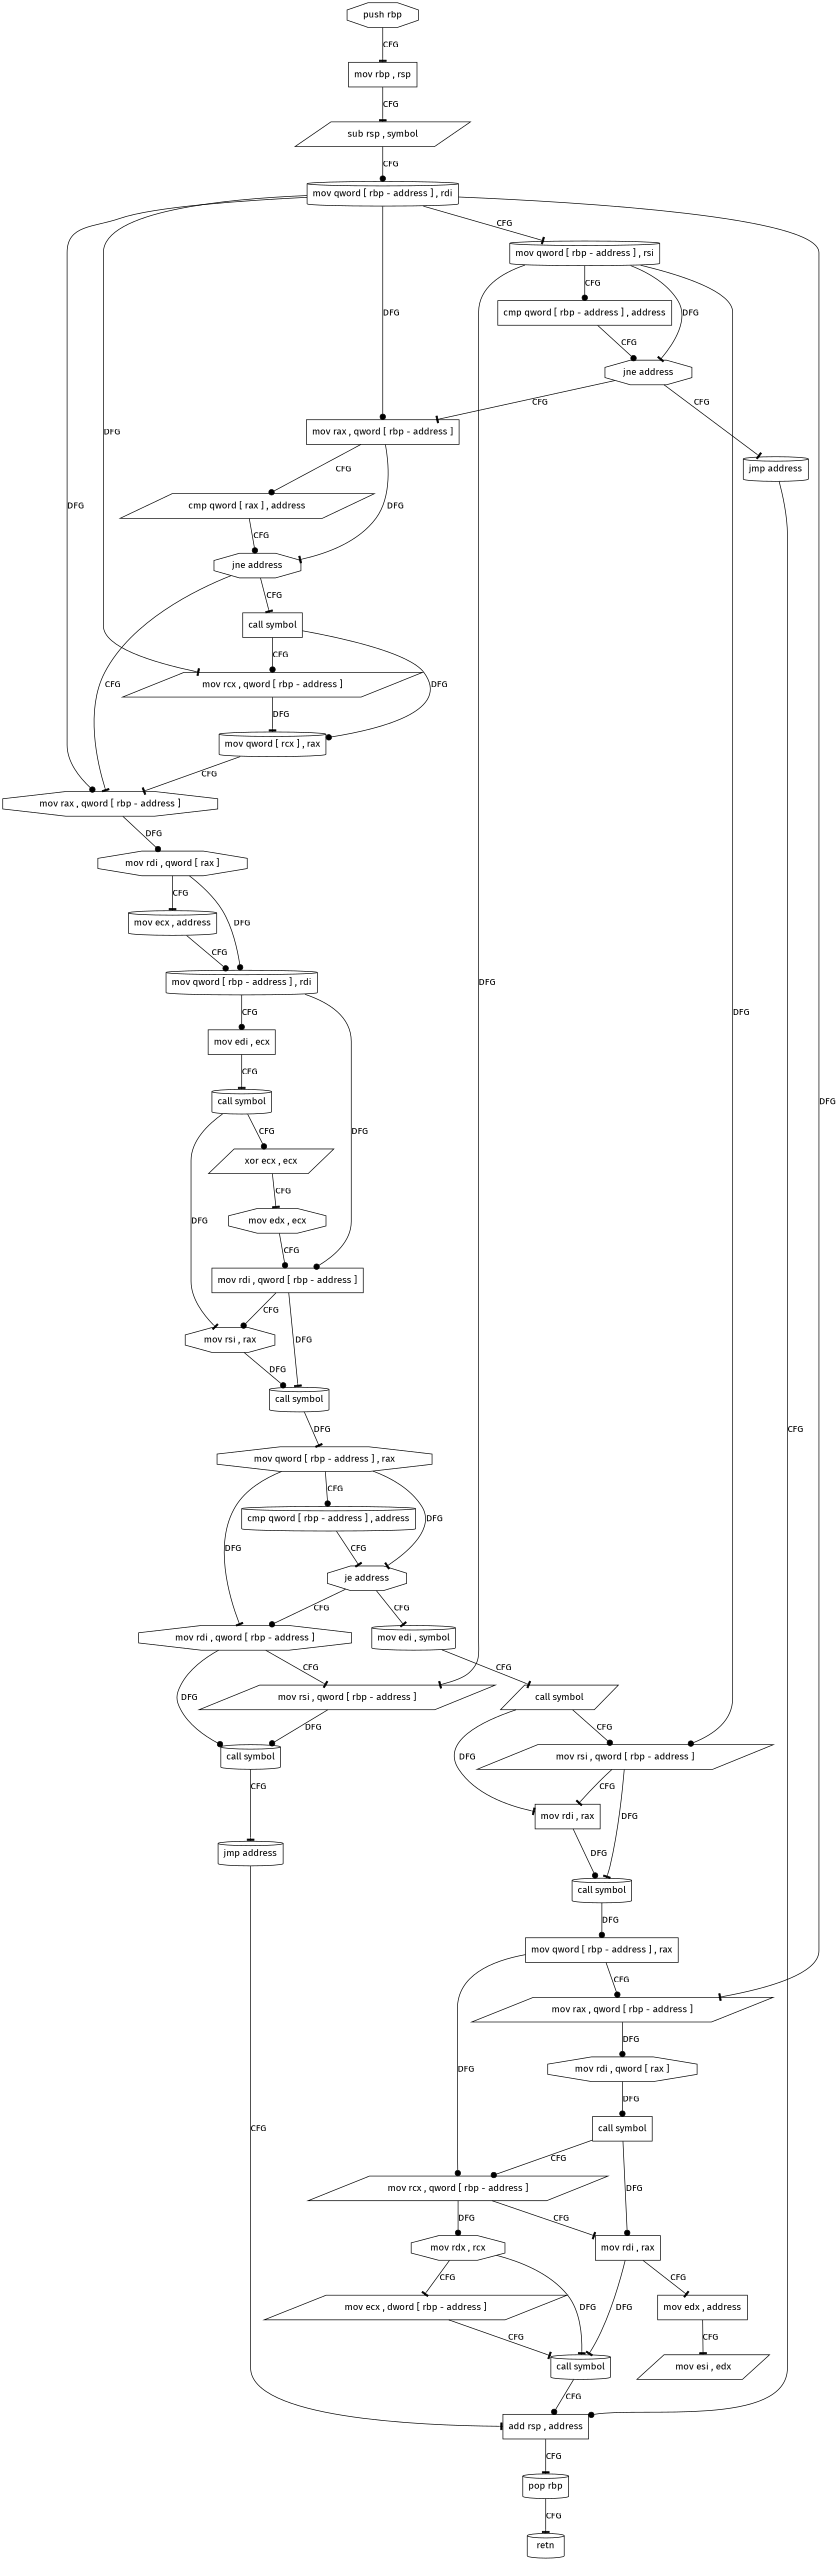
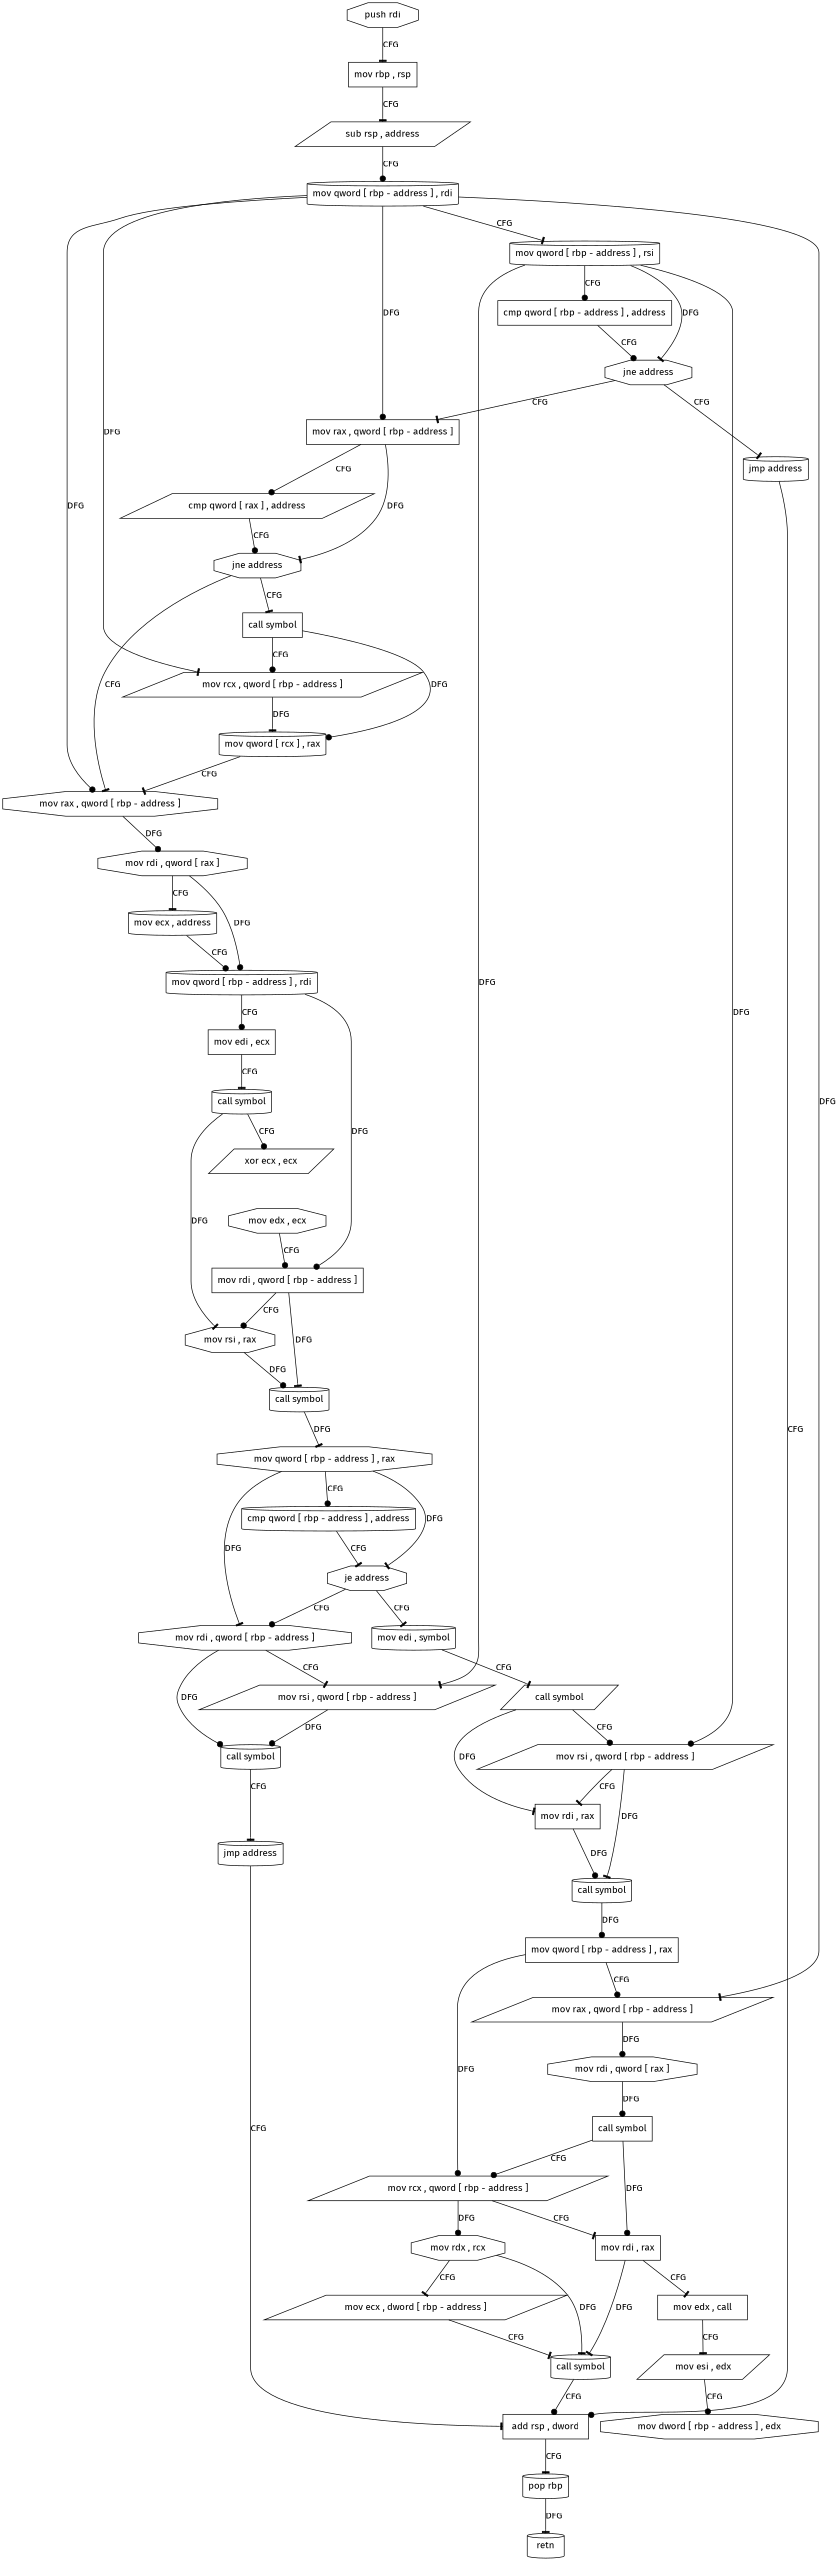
  digraph {
    fontname="Fira Sans"
    node [fontname="Fira Sans" shape=cylinder]
    edge [arrowhead=tee fontname="Fira Sans"]
-   n1 [label="push rbp" shape=octagon]
+   n1 [label="push rdi" shape=octagon]
    n2 [label="mov rbp , rsp" shape=box]
-   n3 [label="sub rsp , symbol" shape=parallelogram]
+   n3 [label="sub rsp , address" shape=parallelogram]
    n4 [label="mov qword [ rbp - address ] , rdi"]
    n5 [label="mov qword [ rbp - address ] , rsi"]
    n6 [label="mov rax , qword [ rbp - address ]" shape=box]
    n7 [label="mov rax , qword [ rbp - address ]" shape=octagon]
    n8 [label="mov rcx , qword [ rbp - address ]" shape=parallelogram]
    n9 [label="mov rax , qword [ rbp - address ]" shape=parallelogram]
    n10 [label="cmp qword [ rbp - address ] , address" shape=box]
    n11 [label="jne address" shape=octagon]
    n12 [label="mov rsi , qword [ rbp - address ]" shape=parallelogram]
    n13 [label="mov rsi , qword [ rbp - address ]" shape=parallelogram]
    n14 [label="cmp qword [ rax ] , address" shape=parallelogram]
    n15 [label="jne address" shape=octagon]
    n16 [label="mov rdi , qword [ rax ]" shape=octagon]
    n17 [label="mov qword [ rcx ] , rax"]
    n18 [label="mov rdi , qword [ rax ]" shape=octagon]
    n19 [label="jmp address"]
    n20 [label="mov rdi , rax" shape=box]
    n21 [label="call symbol"]
    n22 [label="call symbol"]
-   n23 [label="add rsp , address" shape=box]
+   n23 [label="add rsp , dword" shape=box]
    n24 [label="call symbol" shape=box]
    n25 [label="pop rbp"]
    n26 [label="mov ecx , address"]
    n27 [label="mov qword [ rbp - address ] , rdi"]
    n28 [label=retn]
    n29 [label="mov edi , ecx" shape=box]
    n30 [label="mov rdi , qword [ rbp - address ]" shape=box]
    n31 [label="call symbol"]
    n32 [label="mov rsi , rax" shape=octagon]
    n33 [label="call symbol"]
    n34 [label="xor ecx , ecx" shape=parallelogram]
    n35 [label="mov edx , ecx" shape=octagon]
    n36 [label="mov qword [ rbp - address ] , rax" shape=octagon]
    n37 [label="cmp qword [ rbp - address ] , address"]
    n38 [label="je address" shape=octagon]
    n39 [label="mov rdi , qword [ rbp - address ]" shape=octagon]
    n40 [label="mov edi , symbol"]
    n41 [label="call symbol" shape=parallelogram]
    n42 [label="jmp address"]
    n43 [label="mov qword [ rbp - address ] , rax" shape=box]
    n44 [label="mov rcx , qword [ rbp - address ]" shape=parallelogram]
    n45 [label="mov rdi , rax" shape=box]
    n46 [label="mov rdx , rcx" shape=octagon]
    n47 [label="call symbol" shape=box]
-   n48 [label="mov edx , address" shape=box]
+   n48 [label="mov edx , call" shape=box]
    n49 [label="call symbol"]
    n50 [label="mov ecx , dword [ rbp - address ]" shape=parallelogram]
    n51 [label="mov esi , edx" shape=parallelogram]
+   n52 [label="mov dword [ rbp - address ] , edx" shape=octagon]
    n1 -> n2 [label=CFG]
    n2 -> n3 [label=CFG]
    n3 -> n4 [arrowhead=dot label=CFG]
    n4 -> n5 [label=CFG]
    n4 -> n6 [arrowhead=dot label=DFG]
    n4 -> n7 [arrowhead=dot label=DFG]
    n4 -> n8 [label=DFG]
    n4 -> n9 [label=DFG]
    n5 -> n10 [arrowhead=dot label=CFG]
    n5 -> n11 [label=DFG]
    n5 -> n12 [arrowhead=dot label=DFG]
    n5 -> n13 [label=DFG]
    n6 -> n14 [arrowhead=dot label=CFG]
    n6 -> n15 [label=DFG]
    n7 -> n16 [arrowhead=dot label=DFG]
    n8 -> n17 [label=DFG]
    n9 -> n18 [arrowhead=dot label=DFG]
    n10 -> n11 [arrowhead=dot label=CFG]
    n11 -> n6 [label=CFG]
    n11 -> n19 [label=CFG]
    n12 -> n20 [label=CFG]
    n12 -> n21 [label=DFG]
    n13 -> n22 [arrowhead=dot label=DFG]
    n14 -> n15 [arrowhead=dot label=CFG]
    n15 -> n7 [label=CFG]
    n15 -> n24 [label=CFG]
    n16 -> n26 [label=CFG]
    n16 -> n27 [arrowhead=dot label=DFG]
    n17 -> n7 [label=CFG]
    n18 -> n47 [arrowhead=dot label=DFG]
    n19 -> n23 [arrowhead=dot label=CFG]
    n20 -> n21 [arrowhead=dot label=DFG]
    n21 -> n43 [arrowhead=dot label=DFG]
    n22 -> n42 [label=CFG]
    n23 -> n25 [label=CFG]
    n24 -> n8 [arrowhead=dot label=CFG]
    n24 -> n17 [arrowhead=dot label=DFG]
-   n25 -> n28 [label=CFG]
+   n25 -> n28 [label=DFG]
    n26 -> n27 [arrowhead=dot label=CFG]
    n27 -> n29 [arrowhead=dot label=CFG]
    n27 -> n30 [arrowhead=dot label=DFG]
    n29 -> n31 [label=CFG]
    n30 -> n32 [arrowhead=dot label=CFG]
    n30 -> n33 [label=DFG]
    n31 -> n32 [label=DFG]
    n31 -> n34 [arrowhead=dot label=CFG]
    n32 -> n33 [arrowhead=dot label=DFG]
    n33 -> n36 [label=DFG]
-   n34 -> n35 [label=CFG]
    n35 -> n30 [arrowhead=dot label=CFG]
    n36 -> n37 [arrowhead=dot label=CFG]
    n36 -> n38 [label=DFG]
    n36 -> n39 [label=DFG]
    n37 -> n38 [label=CFG]
    n38 -> n39 [arrowhead=dot label=CFG]
    n38 -> n40 [label=CFG]
    n39 -> n13 [label=CFG]
    n39 -> n22 [arrowhead=dot label=DFG]
    n40 -> n41 [label=CFG]
    n41 -> n12 [arrowhead=dot label=CFG]
    n41 -> n20 [label=DFG]
    n42 -> n23 [label=CFG]
    n43 -> n9 [arrowhead=dot label=CFG]
    n43 -> n44 [arrowhead=dot label=DFG]
    n44 -> n45 [label=CFG]
    n44 -> n46 [arrowhead=dot label=DFG]
    n45 -> n48 [label=CFG]
    n45 -> n49 [label=DFG]
    n46 -> n49 [label=DFG]
    n46 -> n50 [label=CFG]
    n47 -> n44 [arrowhead=dot label=CFG]
    n47 -> n45 [arrowhead=dot label=DFG]
    n48 -> n51 [label=CFG]
    n49 -> n23 [arrowhead=dot label=CFG]
    n50 -> n49 [label=CFG]
+   n51 -> n52 [arrowhead=dot label=CFG]
  }
